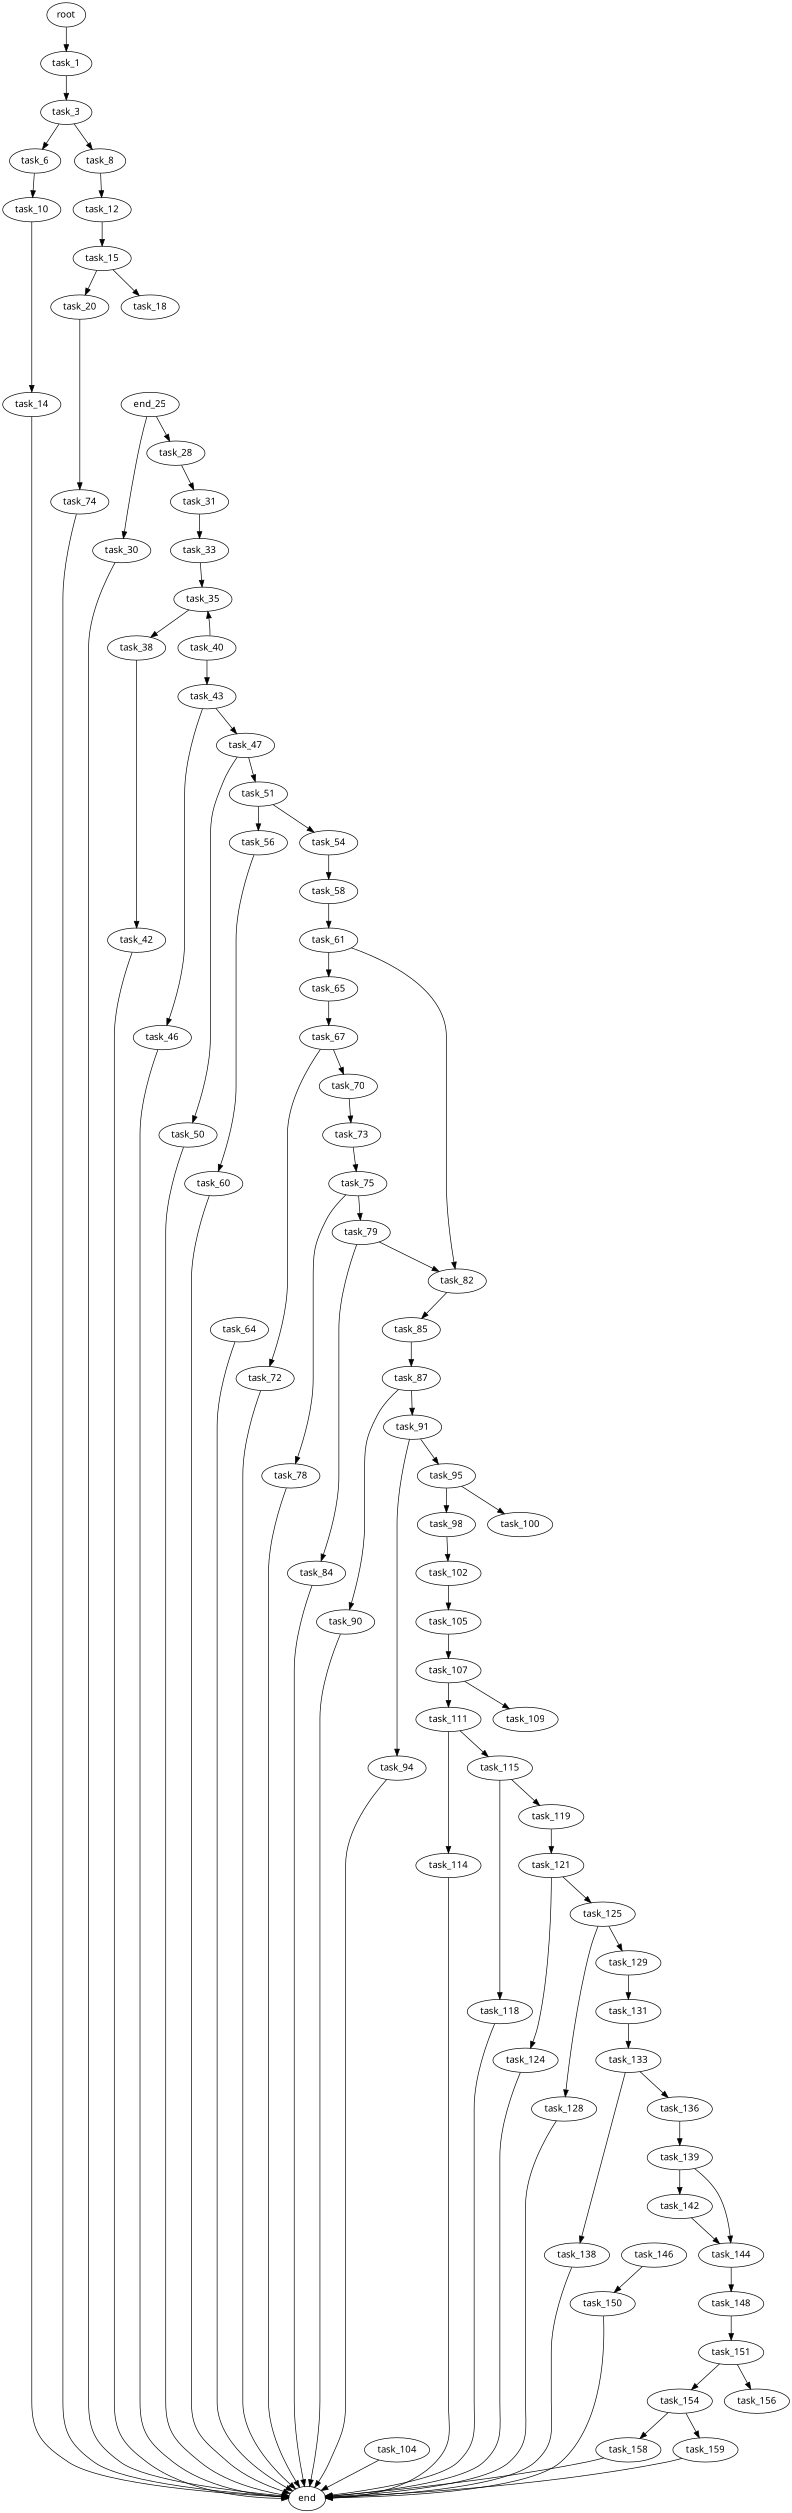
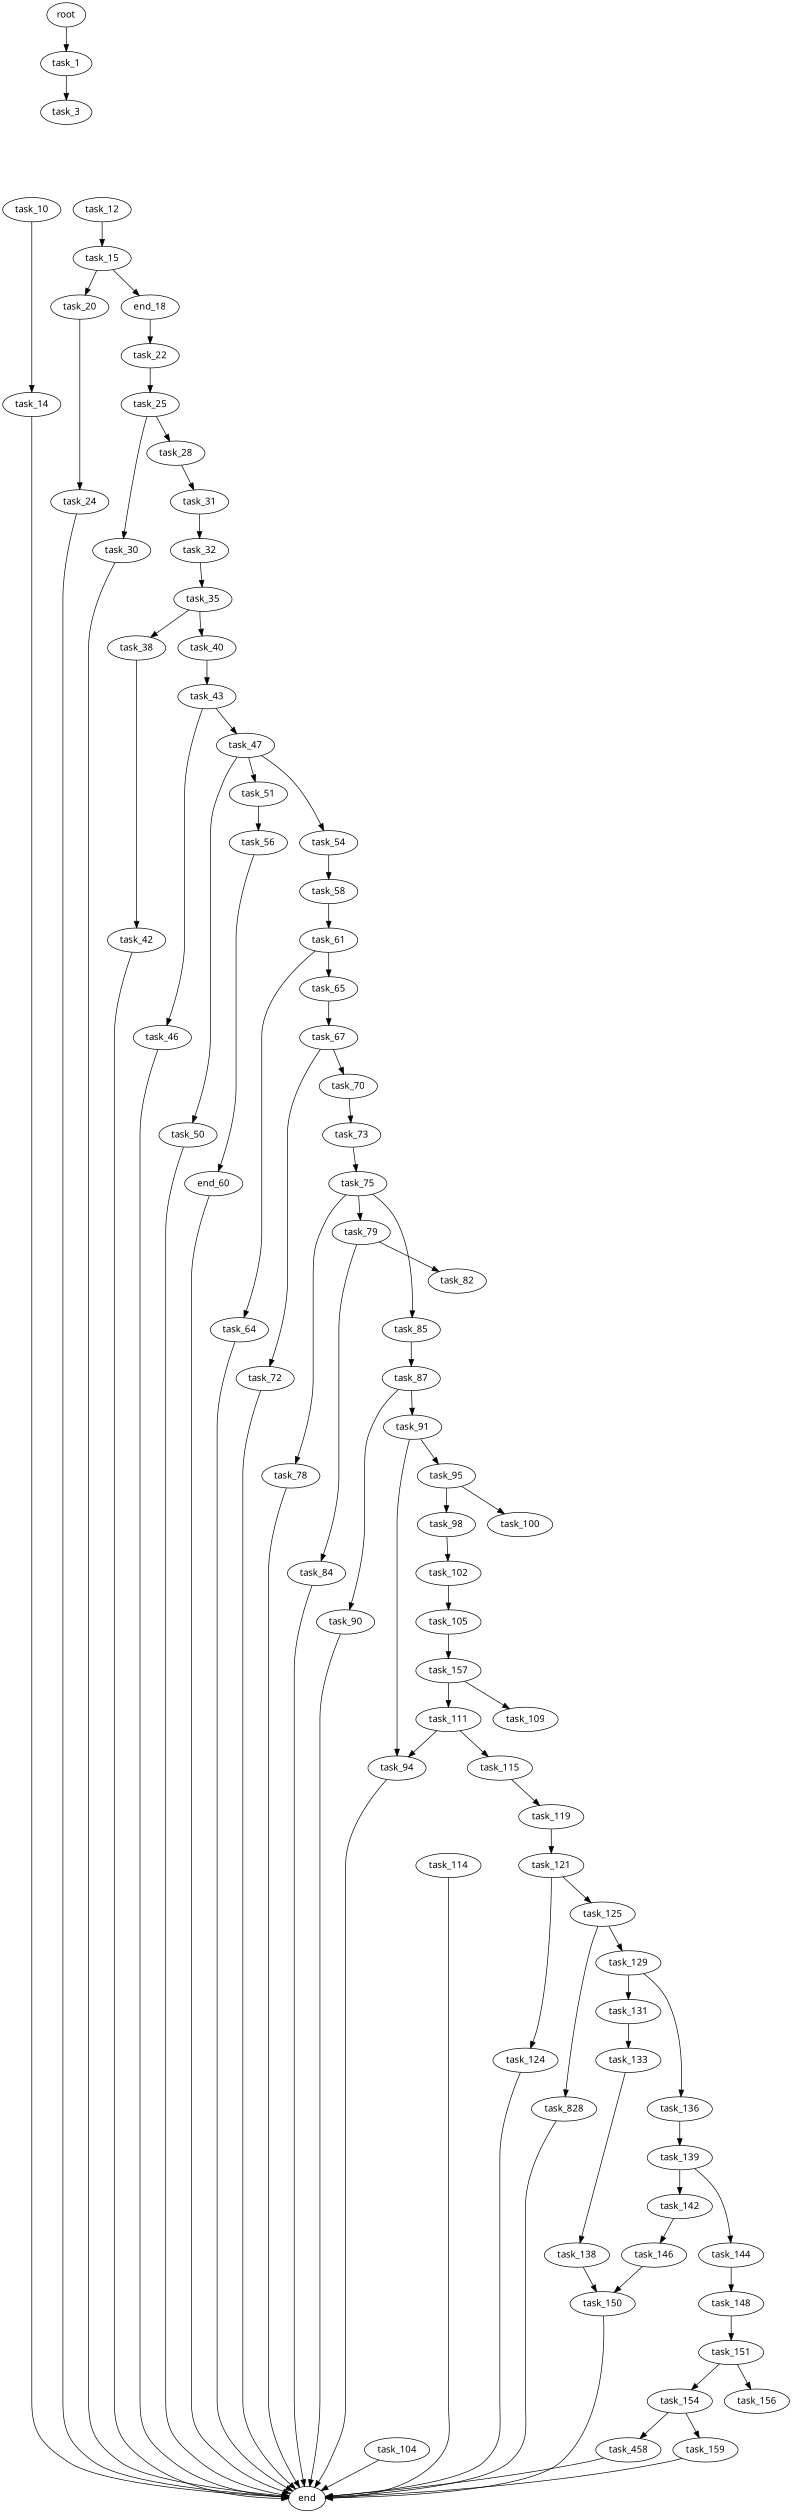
  digraph {
    fontname="Noto Sans"
    node [fontname="Noto Sans"]
    edge [fontname="Noto Sans"]
    root
    task_1
    task_3
-   task_6
-   task_8
    task_10
    task_12
    task_14
    task_15
    end
-   task_18
+   task_18 [label=end_18]
    task_20
-   task_24 [label=task_74]
-   task_25 [label=end_25]
+   task_22
+   task_24
+   task_25
    task_28
    task_30
    task_31
-   task_33
+   task_33 [label=task_32]
    task_35
    task_38
    task_40
    task_42
    task_43
    task_46
    task_47
    task_50
    task_51
    task_54
    task_56
    task_58
-   task_60
+   task_60 [label=end_60]
    task_61
    task_64
    task_65
    task_67
    task_70
    task_72
    task_73
    task_75
    task_78
    task_79
    task_82
    task_84
    task_85
    task_87
    task_90
    task_91
    task_94
    task_95
    task_98
    task_100
    task_102
    task_105
    task_104
-   task_107
+   task_107 [label=task_157]
    task_109
    task_111
    task_114
    task_115
-   task_118
    task_119
    task_121
    task_124
    task_125
-   task_128
+   task_128 [label=task_828]
    task_129
    task_131
    task_133
    task_136
    task_138
    task_139
    task_142
    task_144
    task_146
    task_148
    task_150
    task_151
    task_154
    task_156
-   task_158
+   task_158 [label=task_458]
    task_159
    root -> task_1
    task_1 -> task_3
-   task_3 -> task_6
-   task_3 -> task_8
-   task_6 -> task_10
-   task_8 -> task_12
    task_10 -> task_14
    task_12 -> task_15
    task_14 -> end
    task_15 -> task_18
    task_15 -> task_20
+   task_18 -> task_22
    task_20 -> task_24
+   task_22 -> task_25
    task_24 -> end
    task_25 -> task_28
    task_25 -> task_30
    task_28 -> task_31
    task_30 -> end
    task_31 -> task_33
    task_33 -> task_35
    task_35 -> task_38
-   task_40 -> task_35
+   task_35 -> task_40
    task_38 -> task_42
    task_40 -> task_43
    task_42 -> end
    task_43 -> task_46
    task_43 -> task_47
    task_46 -> end
    task_47 -> task_50
    task_47 -> task_51
    task_50 -> end
-   task_51 -> task_54
+   task_47 -> task_54
    task_51 -> task_56
    task_54 -> task_58
    task_56 -> task_60
    task_58 -> task_61
    task_60 -> end
-   task_61 -> task_82
+   task_61 -> task_64
    task_61 -> task_65
    task_64 -> end
    task_65 -> task_67
    task_67 -> task_70
    task_67 -> task_72
    task_70 -> task_73
    task_72 -> end
    task_73 -> task_75
    task_75 -> task_78
    task_75 -> task_79
    task_78 -> end
    task_79 -> task_82
    task_79 -> task_84
-   task_82 -> task_85
+   task_75 -> task_85
    task_84 -> end
    task_85 -> task_87
    task_87 -> task_90
    task_87 -> task_91
    task_90 -> end
    task_91 -> task_94
    task_91 -> task_95
    task_94 -> end
    task_95 -> task_98
    task_95 -> task_100
    task_98 -> task_102
    task_102 -> task_105
    task_105 -> task_107
    task_104 -> end
    task_107 -> task_109
    task_107 -> task_111
-   task_111 -> task_114
+   task_111 -> task_94
    task_111 -> task_115
    task_114 -> end
-   task_115 -> task_118
    task_115 -> task_119
-   task_118 -> end
    task_119 -> task_121
    task_121 -> task_124
    task_121 -> task_125
    task_124 -> end
    task_125 -> task_128
    task_125 -> task_129
    task_128 -> end
    task_129 -> task_131
    task_131 -> task_133
-   task_133 -> task_136
+   task_129 -> task_136
    task_133 -> task_138
    task_136 -> task_139
-   task_138 -> end
+   task_138 -> task_150
    task_139 -> task_142
    task_139 -> task_144
-   task_142 -> task_144
+   task_142 -> task_146
    task_144 -> task_148
    task_146 -> task_150
    task_148 -> task_151
    task_150 -> end
    task_151 -> task_154
    task_151 -> task_156
    task_154 -> task_158
    task_154 -> task_159
    task_158 -> end
    task_159 -> end
  }
